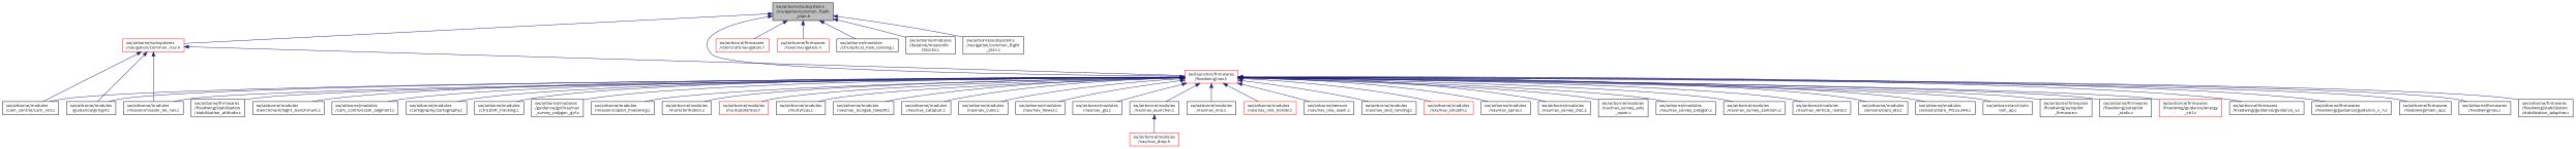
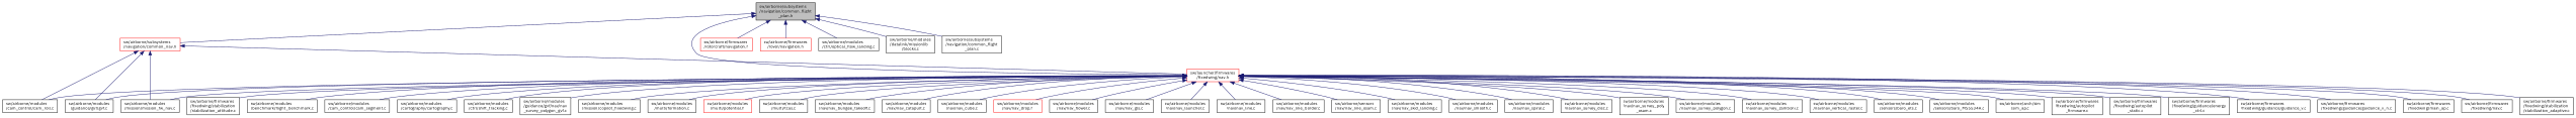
  digraph {
    fontname="IBM Plex Sans"
    node [color=black fillcolor=white fontname="IBM Plex Sans" fontsize=10 shape=record style=filled]
    edge [color=midnightblue dir=back fontname="IBM Plex Sans" fontsize=10 labelfontname=FreeSans labelfontsize=10 style=solid]
    n1 [fillcolor=grey75 fontcolor=black height=0.2 label="sw/airborne/subsystems\l/navigation/common_flight\l_plan.h" width=0.4]
    n2 [color=red height=0.2 label="sw/launcher/firmwares\l/fixedwing/nav.h" width=0.4]
    n3 [color=red height=0.2 label="sw/airborne/firmwares\l/rotorcraft/navigation.h" width=0.4]
    n4 [color=red height=0.2 label="sw/airborne/firmwares\l/rover/navigation.h" width=0.4]
    n5 [height=0.2 label="sw/airborne/modules\l/ctrl/optical_flow_landing.c" width=0.4]
    n6 [height=0.2 label="sw/airborne/modules\l/datalink/missionlib\l/blocks.c" width=0.4]
    n7 [height=0.2 label="sw/airborne/subsystems\l/navigation/common_flight\l_plan.c" width=0.4]
    n8 [color=red height=0.2 label="sw/airborne/subsystems\l/navigation/common_nav.h" width=0.4]
    n9 [height=0.2 label="sw/airborne/arch/sim\l/sim_ap.c" width=0.4]
    n10 [height=0.2 label="sw/airborne/firmwares\l/fixedwing/autopilot\l_firmware.c" width=0.4]
    n11 [height=0.2 label="sw/airborne/firmwares\l/fixedwing/autopilot\l_static.c" width=0.4]
-   n12 [color=red height=0.2 label="sw/airborne/firmwares\l/fixedwing/guidance/energy\l_ctrl.c" width=0.4]
+   n12 [height=0.2 label="sw/airborne/firmwares\l/fixedwing/guidance/energy\l_ctrl.c" width=0.4]
    n13 [height=0.2 label="sw/airborne/firmwares\l/fixedwing/guidance/guidance_v.c" width=0.4]
    n14 [height=0.2 label="sw/airborne/firmwares\l/fixedwing/guidance/guidance_v_n.c" width=0.4]
    n15 [height=0.2 label="sw/airborne/firmwares\l/fixedwing/main_ap.c" width=0.4]
    n16 [height=0.2 label="sw/airborne/firmwares\l/fixedwing/nav.c" width=0.4]
    n17 [height=0.2 label="sw/airborne/firmwares\l/fixedwing/stabilization\l/stabilization_adaptive.c" width=0.4]
    n18 [height=0.2 label="sw/airborne/firmwares\l/fixedwing/stabilization\l/stabilization_attitude.c" width=0.4]
    n19 [height=0.2 label="sw/airborne/modules\l/benchmark/flight_benchmark.c" width=0.4]
    n20 [height=0.2 label="sw/airborne/modules\l/cam_control/cam_roll.c" width=0.4]
    n21 [height=0.2 label="sw/airborne/modules\l/cam_control/cam_segment.c" width=0.4]
    n22 [height=0.2 label="sw/airborne/modules\l/cartography/cartography.c" width=0.4]
    n23 [height=0.2 label="sw/airborne/modules\l/ctrl/shift_tracking.c" width=0.4]
    n24 [height=0.2 label="sw/airborne/modules\l/guidance/gvf/gvf.c" width=0.4]
    n25 [height=0.2 label="sw/airborne/modules\l/guidance/gvf/nav/nav\l_survey_polygon_gvf.c" width=0.4]
    n26 [height=0.2 label="sw/airborne/modules\l/mission/copilot_fixedwing.c" width=0.4]
    n27 [height=0.2 label="sw/airborne/modules\l/mission/mission_fw_nav.c" width=0.4]
    n28 [height=0.2 label="sw/airborne/modules\l/multi/formation.c" width=0.4]
    n29 [color=red height=0.2 label="sw/airborne/modules\l/multi/potential.h" width=0.4]
    n30 [height=0.2 label="sw/airborne/modules\l/multi/tcas.c" width=0.4]
    n31 [height=0.2 label="sw/airborne/modules\l/nav/nav_bungee_takeoff.c" width=0.4]
    n32 [height=0.2 label="sw/airborne/modules\l/nav/nav_catapult.c" width=0.4]
    n33 [height=0.2 label="sw/airborne/modules\l/nav/nav_cube.c" width=0.4]
    n34 [color=red height=0.2 label="sw/airborne/modules\l/nav/nav_drop.h" width=0.4]
    n35 [height=0.2 label="sw/airborne/modules\l/nav/nav_flower.c" width=0.4]
    n36 [height=0.2 label="sw/airborne/modules\l/nav/nav_gls.c" width=0.4]
    n37 [height=0.2 label="sw/airborne/modules\l/nav/nav_launcher.c" width=0.4]
    n38 [height=0.2 label="sw/airborne/modules\l/nav/nav_line.c" width=0.4]
-   n39 [color=red height=0.2 label="sw/airborne/modules\l/nav/nav_line_border.c" width=0.4]
+   n39 [height=0.2 label="sw/airborne/modules\l/nav/nav_line_border.c" width=0.4]
    n40 [height=0.2 label="sw/airborne/sensors\l/nav/nav_line_osam.c" width=0.4]
    n41 [height=0.2 label="sw/airborne/modules\l/nav/nav_skid_landing.c" width=0.4]
-   n42 [color=red height=0.2 label="sw/airborne/modules\l/nav/nav_smooth.c" width=0.4]
+   n42 [height=0.2 label="sw/airborne/modules\l/nav/nav_smooth.c" width=0.4]
    n43 [height=0.2 label="sw/airborne/modules\l/nav/nav_spiral.c" width=0.4]
    n44 [height=0.2 label="sw/airborne/modules\l/nav/nav_survey_disc.c" width=0.4]
    n45 [height=0.2 label="sw/airborne/modules\l/nav/nav_survey_poly\l_osam.c" width=0.4]
    n46 [height=0.2 label="sw/airborne/modules\l/nav/nav_survey_polygon.c" width=0.4]
    n47 [height=0.2 label="sw/airborne/modules\l/nav/nav_survey_zamboni.c" width=0.4]
    n48 [height=0.2 label="sw/airborne/modules\l/nav/nav_vertical_raster.c" width=0.4]
    n49 [height=0.2 label="sw/airborne/modules\l/sensors/baro_ets.c" width=0.4]
    n50 [height=0.2 label="sw/airborne/modules\l/sensors/baro_MS5534A.c" width=0.4]
    n1 -> n2
    n1 -> n3
    n1 -> n4
    n1 -> n5
    n1 -> n6
    n1 -> n7
    n1 -> n8
    n2 -> n9
    n2 -> n10
    n2 -> n11
    n2 -> n12
    n2 -> n13
    n2 -> n14
    n2 -> n15
    n2 -> n16
    n2 -> n17
    n2 -> n18
    n2 -> n19
    n2 -> n20
    n2 -> n21
    n2 -> n22
    n2 -> n23
    n2 -> n24
    n2 -> n25
    n2 -> n26
    n2 -> n27
    n2 -> n28
    n2 -> n29
    n2 -> n30
    n2 -> n31
    n2 -> n32
    n2 -> n33
-   n37 -> n34
+   n2 -> n34
    n2 -> n35
    n2 -> n36
    n2 -> n37
    n2 -> n38
    n2 -> n39
    n2 -> n40
    n2 -> n41
    n2 -> n42
    n2 -> n43
    n2 -> n44
    n2 -> n45
    n2 -> n46
    n2 -> n47
    n2 -> n48
    n2 -> n49
    n2 -> n50
    n8 -> n2
    n8 -> n20
    n8 -> n24
    n8 -> n27
  }
